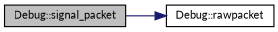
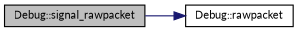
  digraph {
    rankdir=LR
    fontname=Lato
    node [color=black fontname=Lato fontsize=10 shape=record style=filled]
-   n1 [fillcolor=grey75 fontcolor=black height=0.2 label="Debug::signal_packet" width=0.4]
+   n1 [fillcolor=grey75 fontcolor=black height=0.2 label="Debug::signal_rawpacket" width=0.4]
    n2 [fillcolor=white height=0.2 label="Debug::rawpacket" width=0.4]
    n1 -> n2 [color=midnightblue fontname=Lato fontsize=10 labelfontname=FreeSans labelfontsize=10 style=solid]
  }
